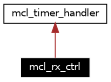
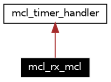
  digraph {
    node [fontname=Helvetica fontsize=10 shape=record]
-   n1 [color=white fillcolor=black fontcolor=white height=0.2 label=mcl_rx_ctrl style=filled width=0.4]
+   n1 [color=white fillcolor=black fontcolor=white height=0.2 label=mcl_rx_mcl style=filled width=0.4]
    n2 [color=black height=0.2 label=mcl_timer_handler width=0.4]
    n2 -> n1 [color=brown dir=back fontname=Helvetica fontsize=10 labelfontname=Helvetica labelfontsize=10 style=solid]
  }
